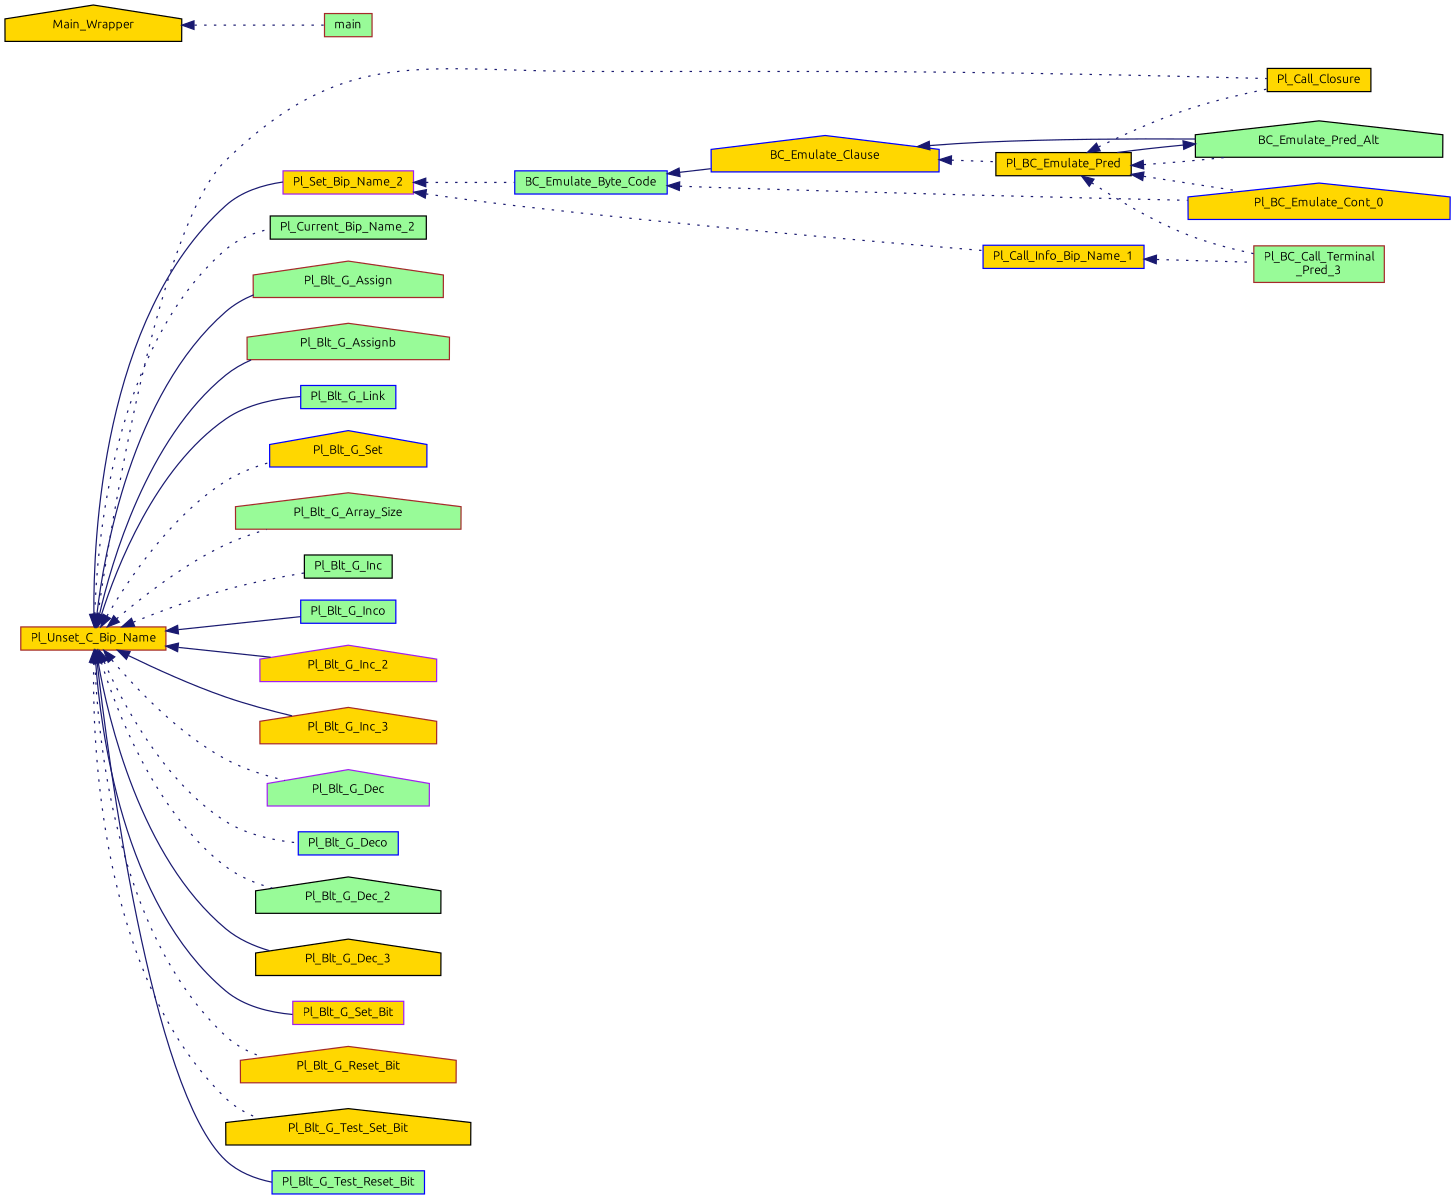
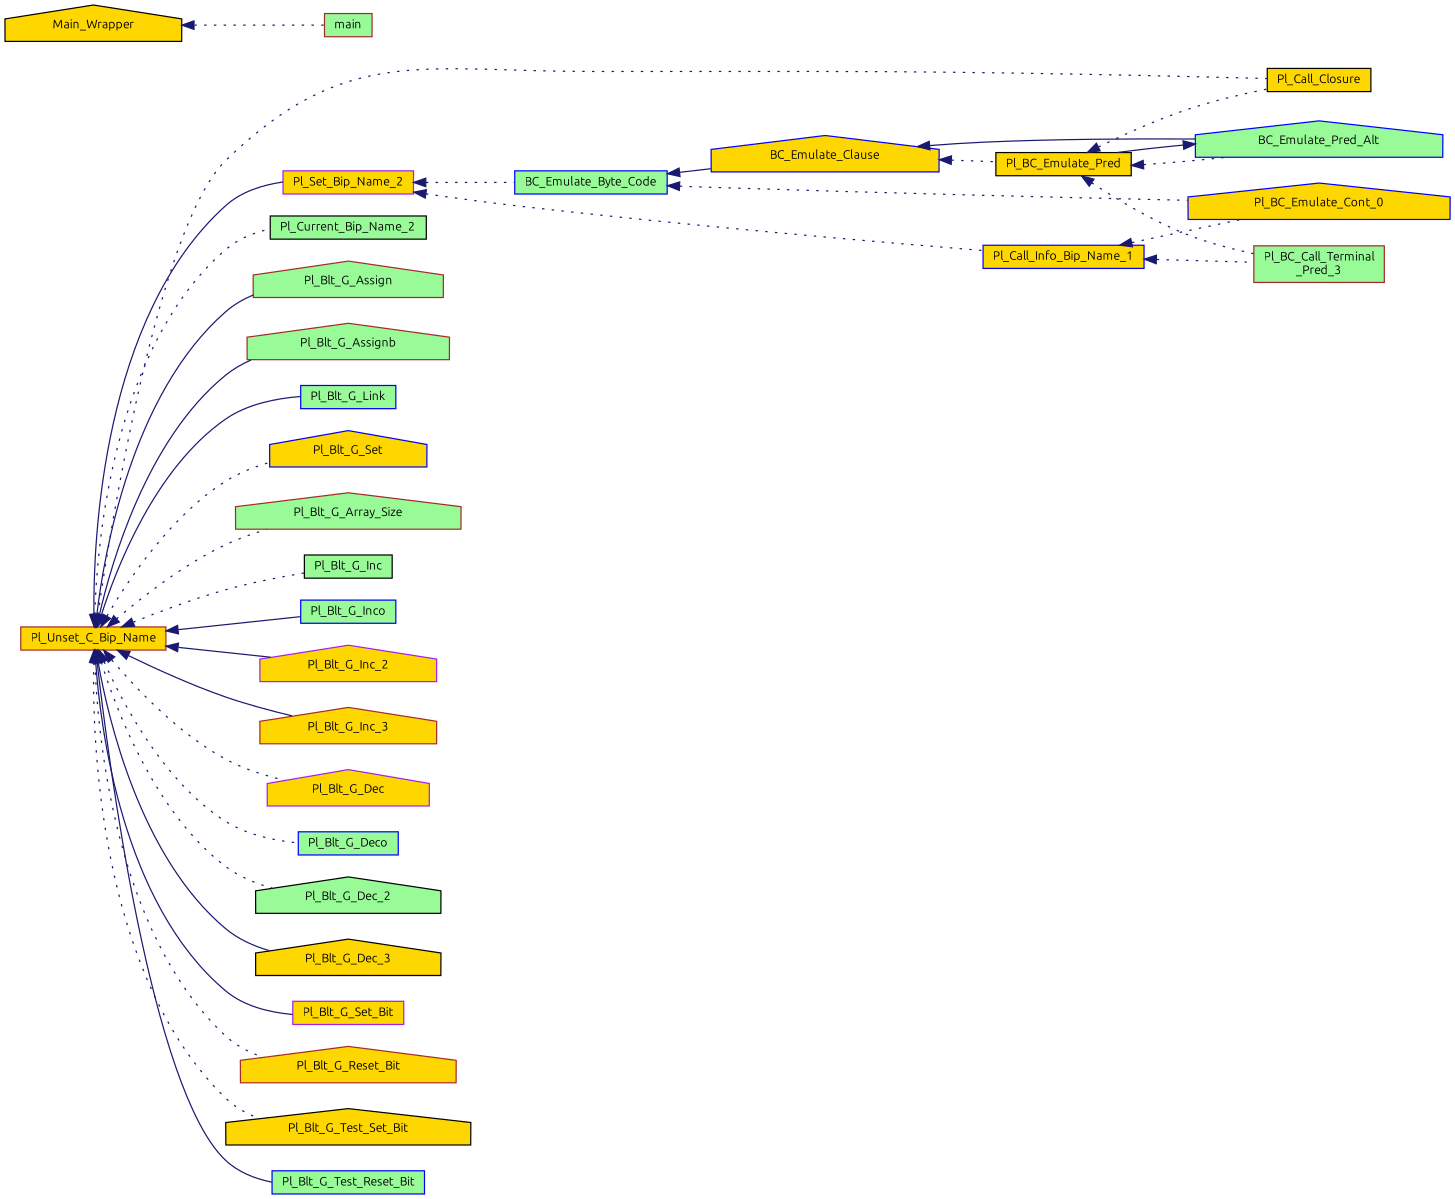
  digraph {
    fontname=Ubuntu
    rankdir=LR
    node [color=black fillcolor=gold fontname=Ubuntu fontsize=10 shape=box style=filled]
    edge [color=midnightblue dir=back fontname=Ubuntu fontsize=10 labelfontname=Helvetica labelfontsize=10 style=dotted]
    n1 [color=brown fontcolor=black height=0.2 label=Pl_Unset_C_Bip_Name width=0.4]
    n2 [height=0.2 label=Pl_Call_Closure width=0.4]
    n3 [color=purple height=0.2 label=Pl_Set_Bip_Name_2 width=0.4]
    n4 [fillcolor=palegreen height=0.2 label=Pl_Current_Bip_Name_2 width=0.4]
    n5 [color=brown fillcolor=palegreen height=0.2 label=Pl_Blt_G_Assign shape=house width=0.4]
    n6 [color=brown fillcolor=palegreen height=0.2 label=Pl_Blt_G_Assignb shape=house width=0.4]
    n7 [color=blue fillcolor=palegreen height=0.2 label=Pl_Blt_G_Link width=0.4]
    n8 [color=blue height=0.2 label=Pl_Blt_G_Set shape=house width=0.4]
    n9 [color=brown fillcolor=palegreen height=0.2 label=Pl_Blt_G_Array_Size shape=house width=0.4]
    n10 [fillcolor=palegreen height=0.2 label=Pl_Blt_G_Inc width=0.4]
    n11 [color=blue fillcolor=palegreen height=0.2 label=Pl_Blt_G_Inco width=0.4]
    n12 [color=purple height=0.2 label=Pl_Blt_G_Inc_2 shape=house width=0.4]
    n13 [color=brown height=0.2 label=Pl_Blt_G_Inc_3 shape=house width=0.4]
-   n14 [color=purple fillcolor=palegreen height=0.2 label=Pl_Blt_G_Dec shape=house width=0.4]
+   n14 [color=purple height=0.2 label=Pl_Blt_G_Dec shape=house width=0.4]
    n15 [color=blue fillcolor=palegreen height=0.2 label=Pl_Blt_G_Deco width=0.4]
    n16 [fillcolor=palegreen height=0.2 label=Pl_Blt_G_Dec_2 shape=house width=0.4]
    n17 [height=0.2 label=Pl_Blt_G_Dec_3 shape=house width=0.4]
    n18 [color=purple height=0.2 label=Pl_Blt_G_Set_Bit width=0.4]
    n19 [color=brown height=0.2 label=Pl_Blt_G_Reset_Bit shape=house width=0.4]
    n20 [height=0.2 label=Pl_Blt_G_Test_Set_Bit shape=house width=0.4]
    n21 [color=blue fillcolor=palegreen height=0.2 label=Pl_Blt_G_Test_Reset_Bit width=0.4]
    n22 [color=blue fillcolor=palegreen height=0.2 label=BC_Emulate_Byte_Code width=0.4]
    n23 [color=blue height=0.2 label=Pl_Call_Info_Bip_Name_1 width=0.4]
    n24 [color=blue height=0.2 label=BC_Emulate_Clause shape=house width=0.4]
    n25 [color=blue height=0.2 label=Pl_BC_Emulate_Cont_0 shape=house width=0.4]
    n26 [color=brown fillcolor=palegreen height=0.2 label="Pl_BC_Call_Terminal\l_Pred_3" width=0.4]
    n27 [height=0.2 label=Pl_BC_Emulate_Pred width=0.4]
-   n28 [fillcolor=palegreen height=0.2 label=BC_Emulate_Pred_Alt shape=house width=0.4]
+   n28 [color=blue fillcolor=palegreen height=0.2 label=BC_Emulate_Pred_Alt shape=house width=0.4]
    n29 [height=0.2 label=Main_Wrapper shape=house width=0.4]
    n30 [color=brown fillcolor=palegreen height=0.2 label=main width=0.4]
    n1 -> n2
    n1 -> n3 [style=solid]
    n1 -> n4
    n1 -> n5 [style=solid]
    n1 -> n6 [style=solid]
    n1 -> n7 [style=solid]
    n1 -> n8
    n1 -> n9
    n1 -> n10
    n1 -> n11 [style=solid]
    n1 -> n12 [style=solid]
    n1 -> n13 [style=solid]
    n1 -> n14
    n1 -> n15
    n1 -> n16
    n1 -> n17 [style=solid]
    n1 -> n18 [style=solid]
    n1 -> n19
    n1 -> n20
    n1 -> n21 [style=solid]
    n3 -> n22
    n3 -> n23
    n22 -> n24 [style=solid]
    n22 -> n25
    n23 -> n26
    n24 -> n27
    n24 -> n28 [style=solid]
    n27 -> n2
-   n27 -> n25
+   n23 -> n25
    n27 -> n26
    n27 -> n28
    n28 -> n27 [style=solid]
    n29 -> n30
  }
